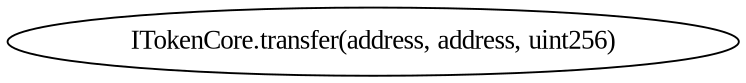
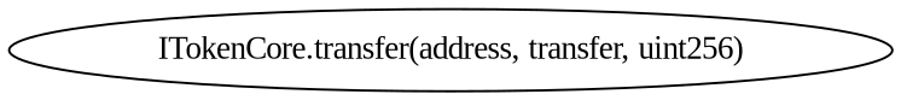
  digraph {
    fontname="Liberation Serif"
-   "ITokenCore.transfer(address, address, uint256)" [height=0.5 width=5.3639 fontname="Liberation Serif"]
+   "ITokenCore.transfer(address, address, uint256)" [height=0.5 width=5.3639 fontname="Liberation Serif" label="ITokenCore.transfer(address, transfer, uint256)"]
  }
